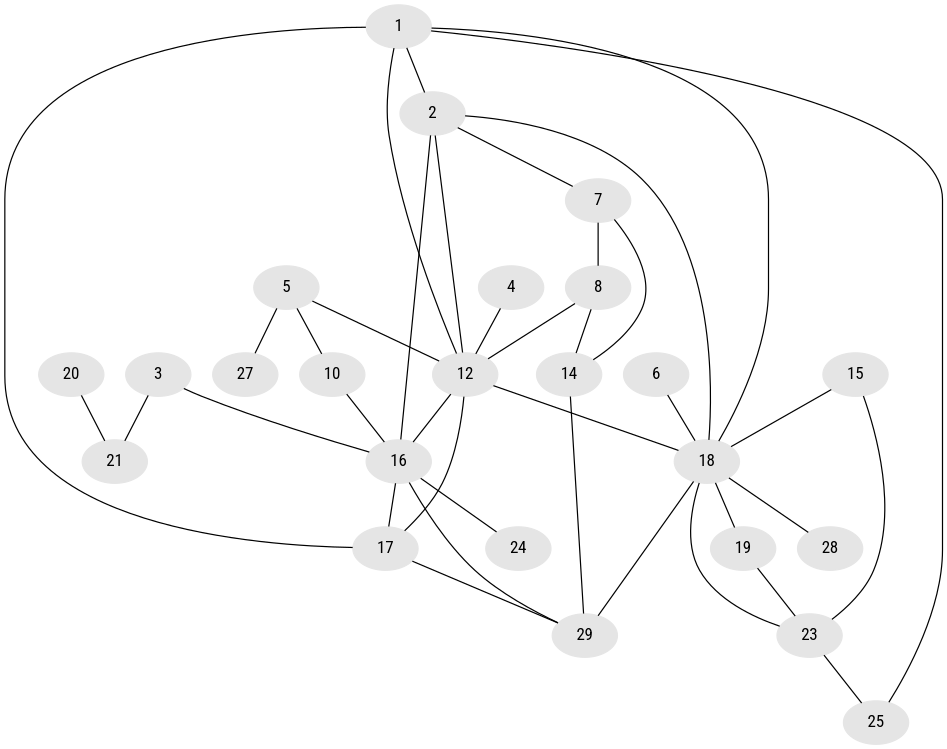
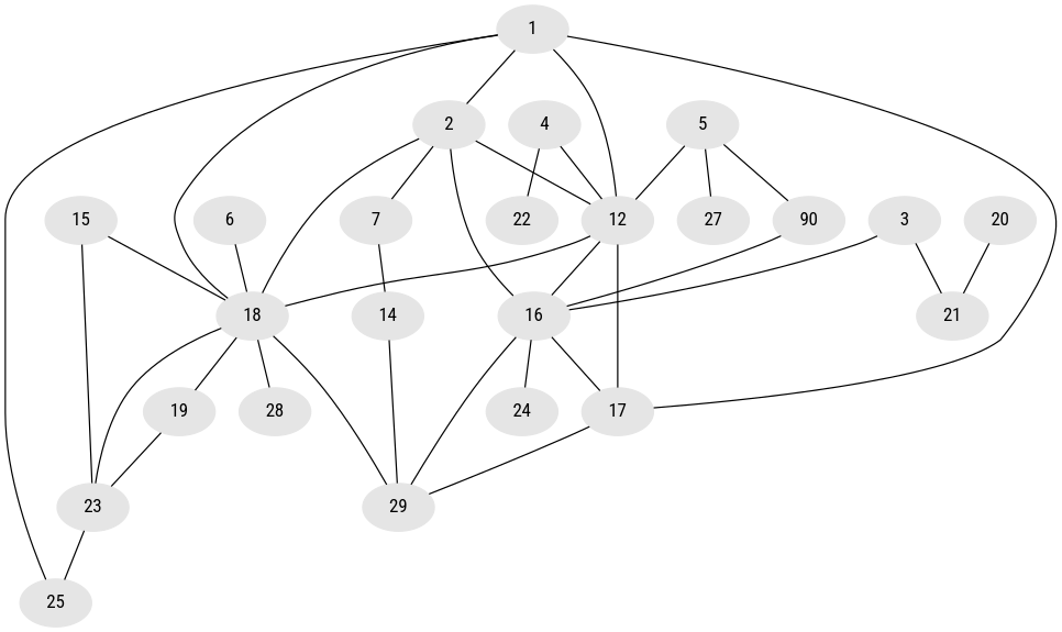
  graph {
    fontname="Roboto Condensed"
    node [color=gray90 fontname="Roboto Condensed" style=filled]
    edge [fontname="Roboto Condensed" weight=1.0]
    1
    2
    12
    17
    18
    25
    7
    16
    29
    23
    19
    28
-   8
    14
    24
    3
    21
    4
+   22
    5
-   10
+   10 [label=90]
    27
    6
    15
    20
    1 -- 2
    1 -- 12 [weight=2.0]
    1 -- 17
    1 -- 18
    1 -- 25
    2 -- 12
    2 -- 18
    2 -- 7
    2 -- 16 [weight=2.0]
    12 -- 17 [weight=4.0]
    12 -- 18
    12 -- 16
    17 -- 29
    18 -- 29 [weight=2.0]
    18 -- 23
    18 -- 19
    18 -- 28
-   7 -- 8
    7 -- 14
    16 -- 17
    16 -- 29
    16 -- 24
    23 -- 25
    19 -- 23
-   8 -- 12
-   8 -- 14
    14 -- 29
    3 -- 16
    3 -- 21
    4 -- 12
+   4 -- 22
    5 -- 12 [weight=2.0]
    5 -- 10
    5 -- 27
    10 -- 16
    6 -- 18
    15 -- 18
    15 -- 23
    20 -- 21
  }
